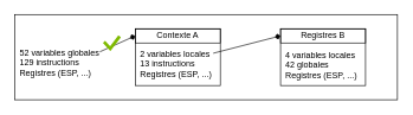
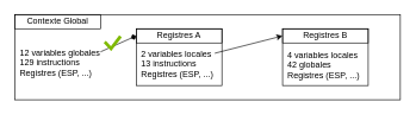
  <mxCell id="0" />
  <mxCell id="1" parent="0" />
  <mxCell id="2" value="" style="rounded=0;whiteSpace=wrap;html=1;strokeColor=#000000;align=left;" vertex="1" parent="1"><mxGeometry x="20" y="20" width="540" height="120" as="geometry" /></mxCell>
  <mxCell id="3" value="" style="group" vertex="1" connectable="0" parent="1"><mxGeometry x="190" y="40" width="120" height="80" as="geometry" /></mxCell>
  <mxCell id="4" value="" style="rounded=0;whiteSpace=wrap;html=1;" vertex="1" parent="3"><mxGeometry width="120" height="80" as="geometry" /></mxCell>
- <mxCell id="5" value="Contexte A" style="text;html=1;strokeColor=#000000;fillColor=none;align=center;verticalAlign=middle;whiteSpace=wrap;rounded=0;" vertex="1" parent="3"><mxGeometry width="120" height="20" as="geometry" /></mxCell>
+ <mxCell id="5" value="Registres A" style="text;html=1;strokeColor=#000000;fillColor=none;align=center;verticalAlign=middle;whiteSpace=wrap;rounded=0;" vertex="1" parent="3"><mxGeometry width="120" height="20" as="geometry" /></mxCell>
  <mxCell id="6" value="2 variables locales&lt;br&gt;13 instructions&lt;br&gt;Registres (ESP, ...)&lt;br&gt;" style="text;html=1;strokeColor=none;fillColor=none;align=left;verticalAlign=top;whiteSpace=wrap;rounded=0;" vertex="1" parent="3"><mxGeometry x="5" y="22" width="105" height="50" as="geometry" /></mxCell>
  <mxCell id="7" value="" style="group" vertex="1" connectable="0" parent="1"><mxGeometry x="395" y="40" width="120" height="80" as="geometry" /></mxCell>
  <mxCell id="8" value="" style="rounded=0;whiteSpace=wrap;html=1;" vertex="1" parent="7"><mxGeometry width="120" height="80" as="geometry" /></mxCell>
  <mxCell id="9" value="Registres B" style="text;html=1;strokeColor=#000000;fillColor=none;align=center;verticalAlign=middle;whiteSpace=wrap;rounded=0;" vertex="1" parent="7"><mxGeometry width="120" height="20" as="geometry" /></mxCell>
  <mxCell id="10" value="4 variables locales&lt;br&gt;42 globales&lt;br&gt;Registres (ESP, ...)&lt;br&gt;" style="text;html=1;strokeColor=none;fillColor=none;align=left;verticalAlign=top;whiteSpace=wrap;rounded=0;" vertex="1" parent="7"><mxGeometry x="5" y="24" width="110" height="50" as="geometry" /></mxCell>
- <mxCell id="12" value="52 variables globales&lt;br&gt;129 instructions&lt;br&gt;Registres (ESP, ...)&lt;br&gt;" style="text;html=1;strokeColor=none;fillColor=none;align=left;verticalAlign=top;whiteSpace=wrap;rounded=0;" vertex="1" parent="1"><mxGeometry x="25" y="60" width="115" height="50" as="geometry" /></mxCell>
- <mxCell id="13" value="" style="endArrow=diamond;html=1;entryX=0;entryY=0.5;entryDx=0;entryDy=0;exitX=1;exitY=0.25;exitDx=0;exitDy=0;" edge="1" parent="1" source="6" target="9"><mxGeometry width="50" height="50" relative="1" as="geometry"><mxPoint x="310" y="150" as="sourcePoint" /><mxPoint x="360" y="100" as="targetPoint" /></mxGeometry></mxCell>
+ <mxCell id="11" value="Contexte Global" style="text;html=1;strokeColor=#000000;fillColor=none;align=center;verticalAlign=middle;whiteSpace=wrap;rounded=0;" vertex="1" parent="1"><mxGeometry x="20" y="20" width="120" height="20" as="geometry" /></mxCell>
+ <mxCell id="12" value="12 variables globales&lt;br&gt;129 instructions&lt;br&gt;Registres (ESP, ...)&lt;br&gt;" style="text;html=1;strokeColor=none;fillColor=none;align=left;verticalAlign=top;whiteSpace=wrap;rounded=0;" vertex="1" parent="1"><mxGeometry x="25" y="60" width="115" height="50" as="geometry" /></mxCell>
+ <mxCell id="13" value="" style="endArrow=classic;html=1;entryX=0;entryY=0.5;entryDx=0;entryDy=0;exitX=1;exitY=0.25;exitDx=0;exitDy=0;" edge="1" parent="1" source="6" target="9"><mxGeometry width="50" height="50" relative="1" as="geometry"><mxPoint x="310" y="150" as="sourcePoint" /><mxPoint x="360" y="100" as="targetPoint" /></mxGeometry></mxCell>
  <mxCell id="14" value="" style="endArrow=diamond;html=1;entryX=0;entryY=0.5;entryDx=0;entryDy=0;exitX=1;exitY=0.25;exitDx=0;exitDy=0;" edge="1" parent="1" source="12" target="5"><mxGeometry width="50" height="50" relative="1" as="geometry"><mxPoint x="315" y="93" as="sourcePoint" /><mxPoint x="408" y="79" as="targetPoint" /></mxGeometry></mxCell>
  <mxCell id="15" value="" style="shape=image;html=1;verticalAlign=top;verticalLabelPosition=bottom;labelBackgroundColor=#ffffff;imageAspect=0;aspect=fixed;image=https://cdn4.iconfinder.com/data/icons/icocentre-free-icons/114/f-cross_256-128.png;strokeColor=#000000;align=left;" vertex="1" parent="1"><mxGeometry x="336" y="48" width="29" height="29" as="geometry" /></mxCell>
  <mxCell id="16" value="" style="aspect=fixed;html=1;perimeter=none;align=center;shadow=0;dashed=0;image;fontSize=12;image=img/lib/mscae/Check.svg;strokeColor=#000000;" vertex="1" parent="1"><mxGeometry x="145" y="50" width="25" height="22" as="geometry" /></mxCell>
